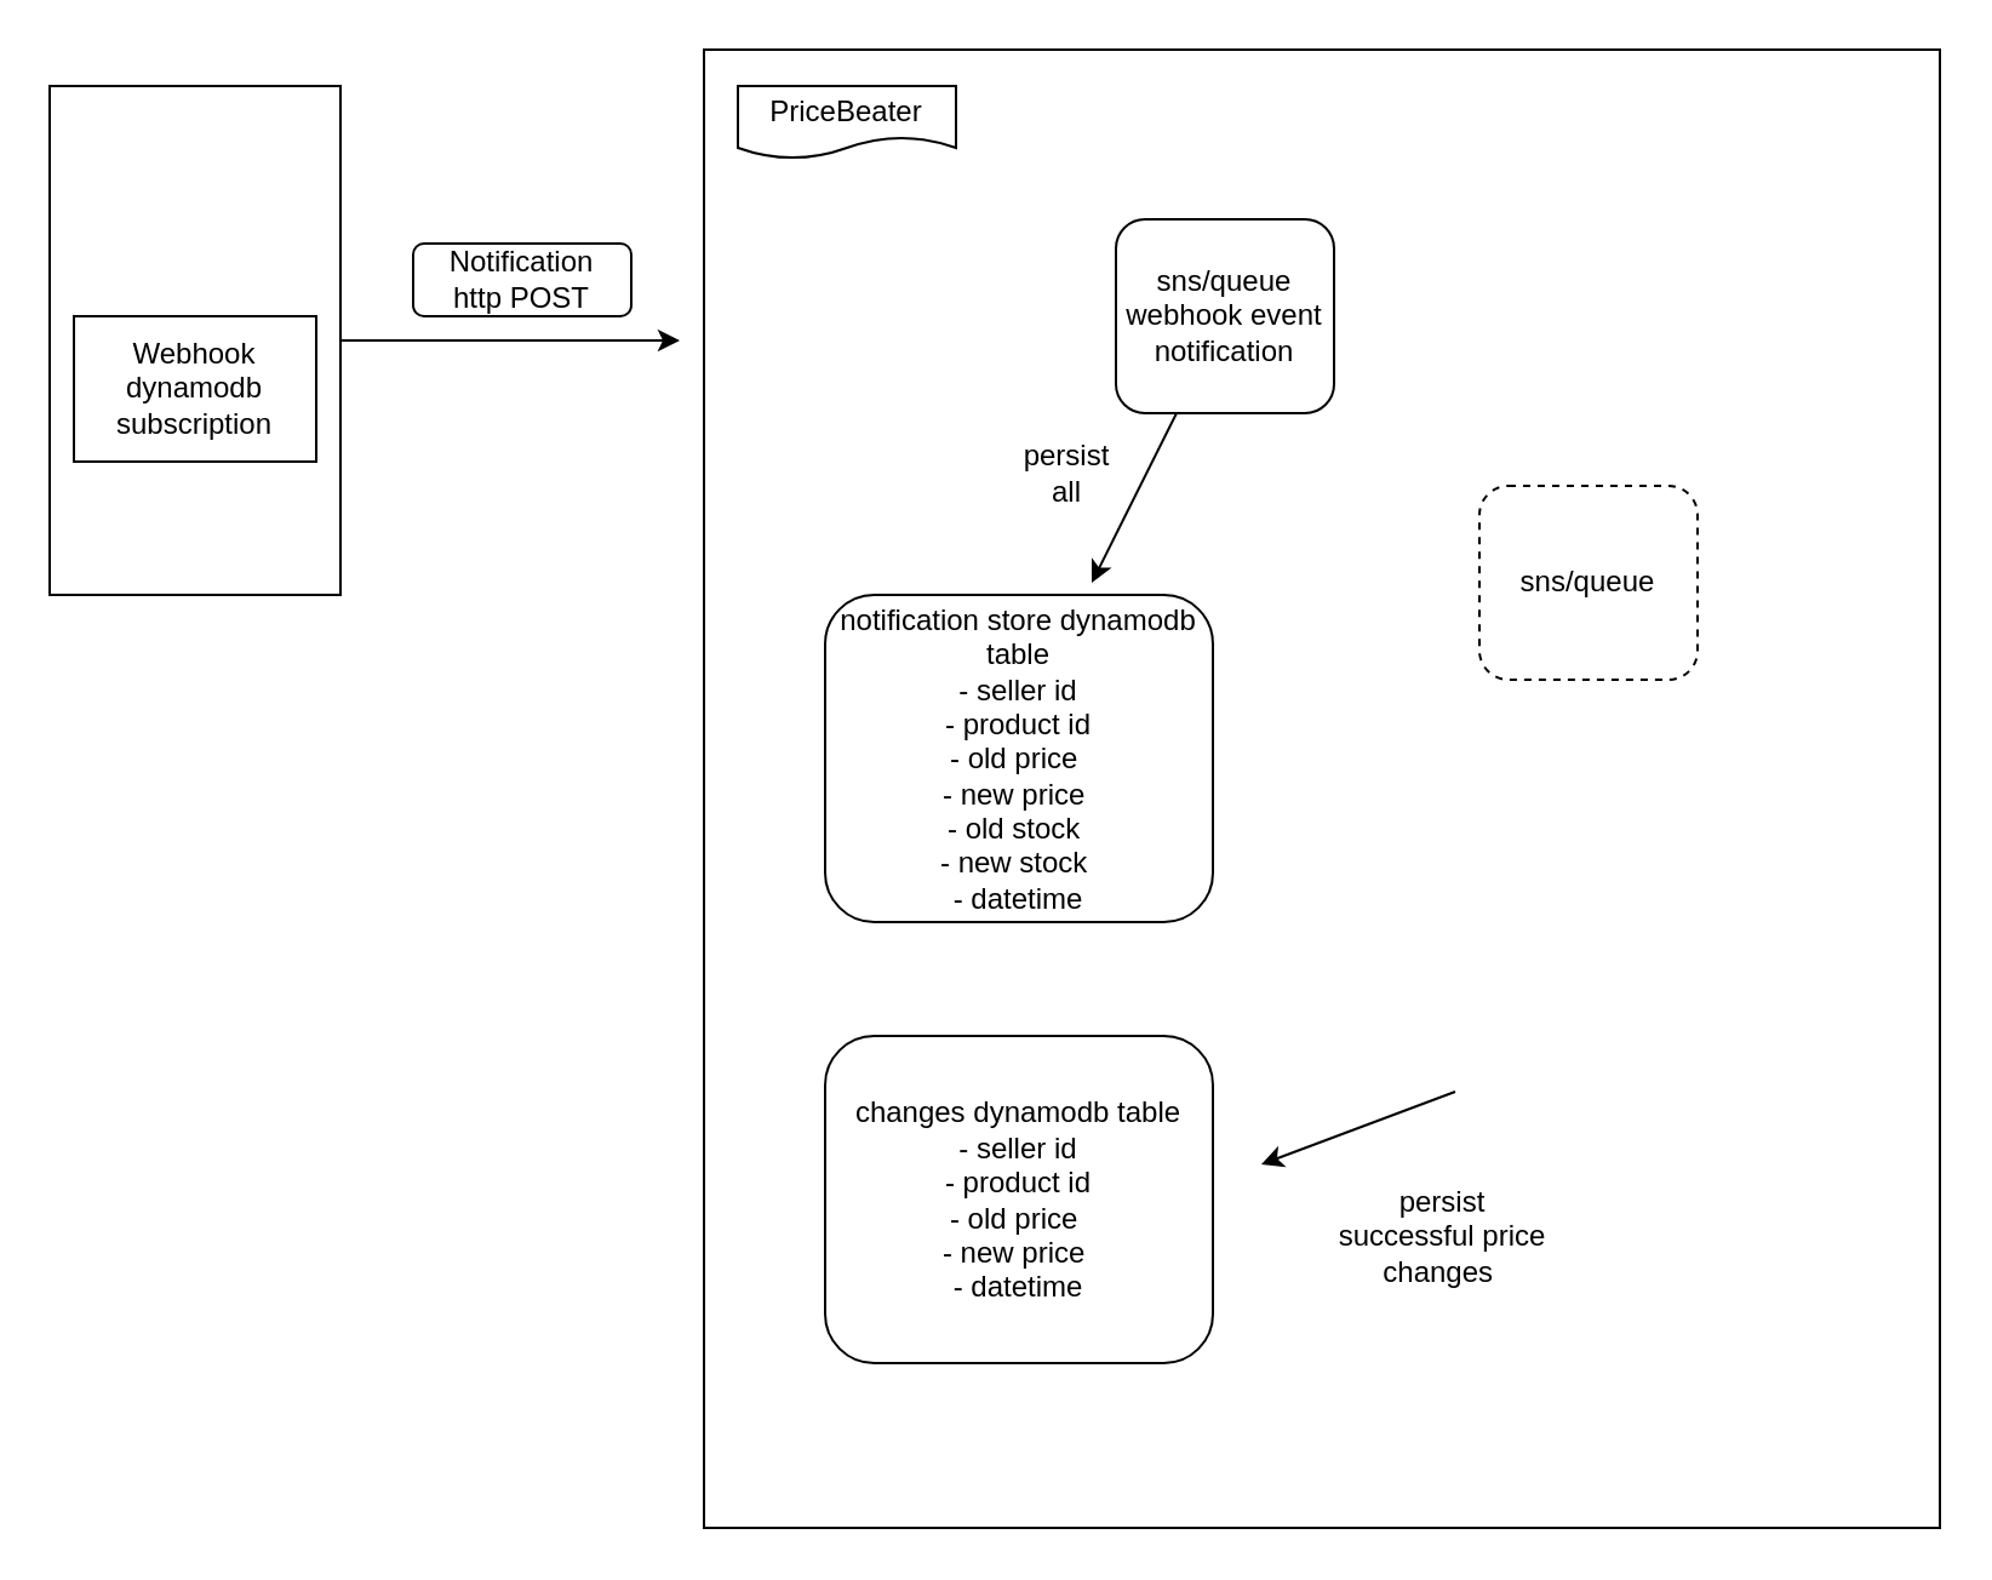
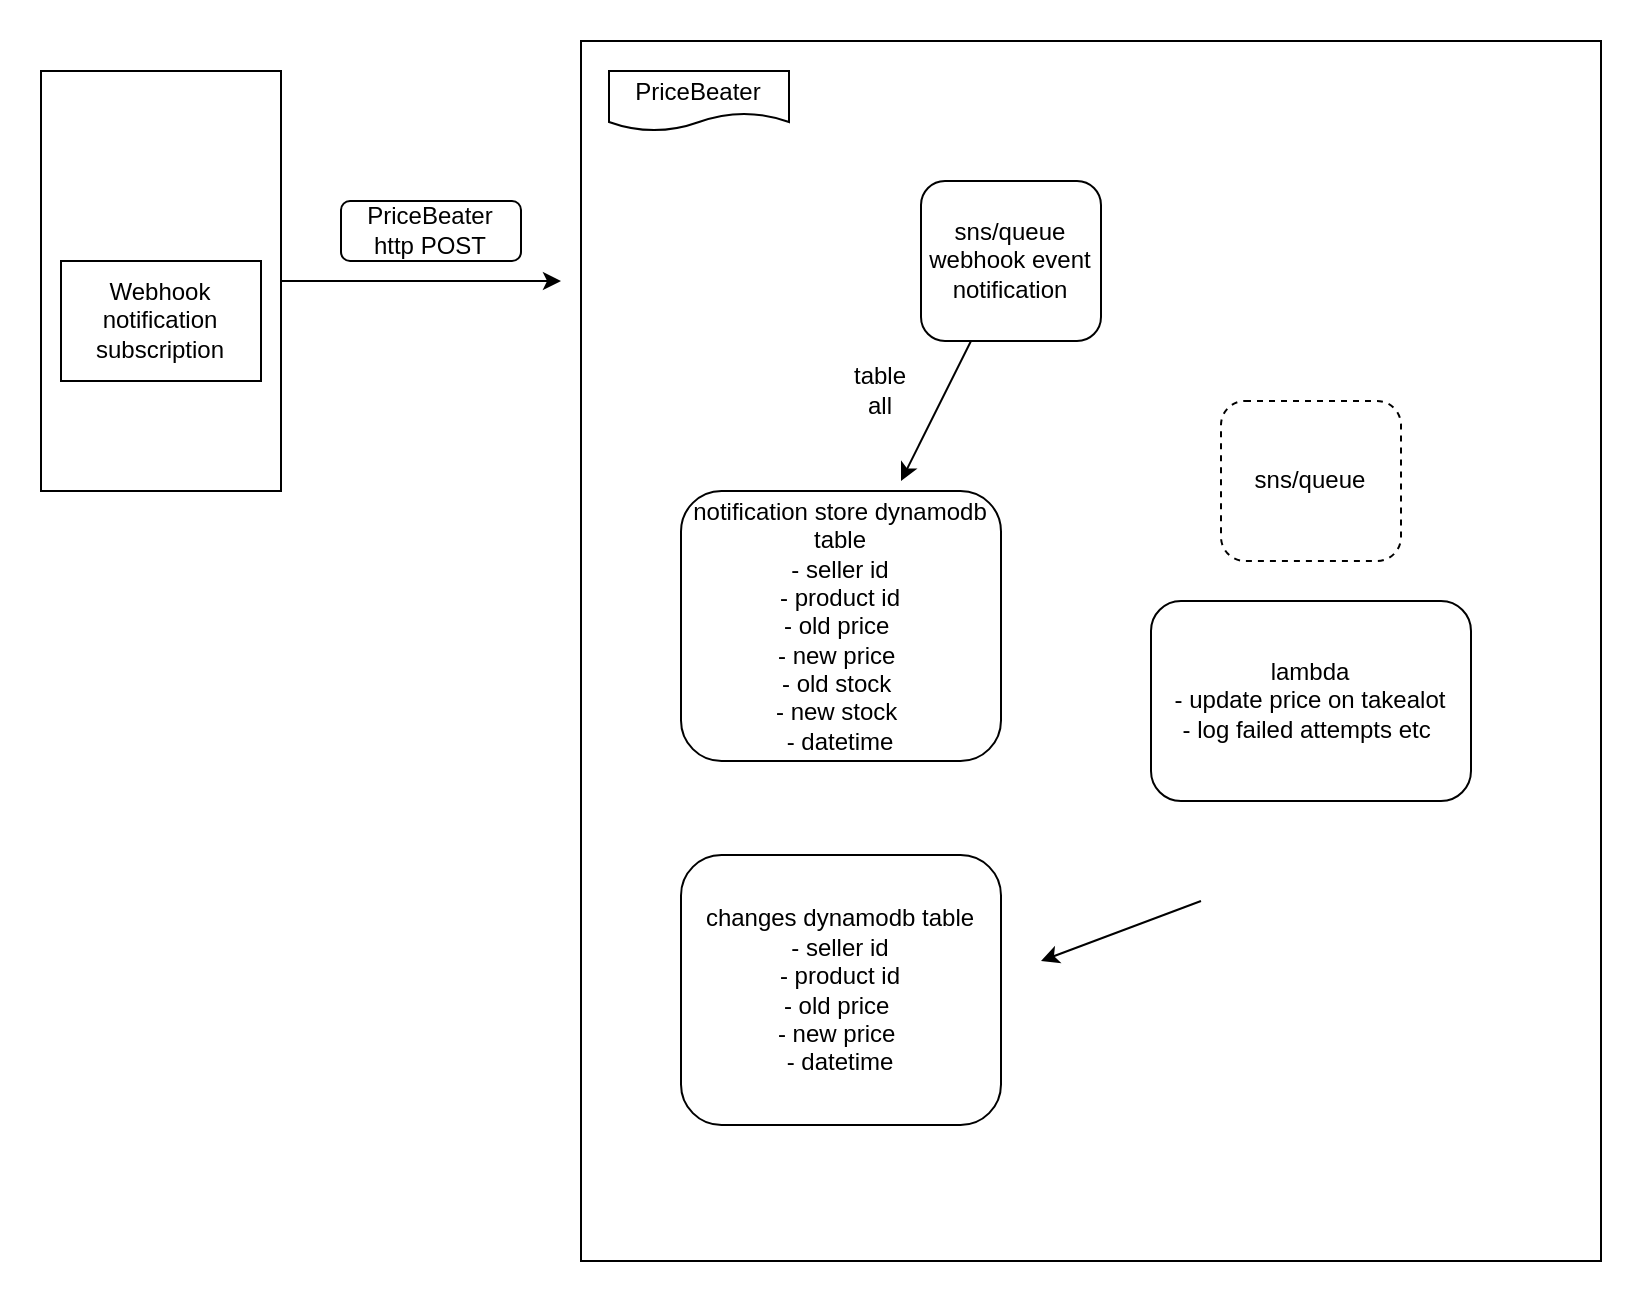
  <mxCell id="0" />
  <mxCell id="1" parent="0" />
  <mxCell id="2" style="edgeStyle=orthogonalEdgeStyle;rounded=0;orthogonalLoop=1;jettySize=auto;html=1;" edge="1" parent="1" source="3"><mxGeometry relative="1" as="geometry"><mxPoint x="280" y="140" as="targetPoint" /></mxGeometry></mxCell>
  <mxCell id="3" value="" style="rounded=0;whiteSpace=wrap;html=1;" vertex="1" parent="1"><mxGeometry x="20" y="35" width="120" height="210" as="geometry" /></mxCell>
  <mxCell id="4" value="" style="rounded=0;whiteSpace=wrap;html=1;" vertex="1" parent="1"><mxGeometry x="290" y="20" width="510" height="610" as="geometry" /></mxCell>
  <mxCell id="5" value="PriceBeater" style="shape=document;whiteSpace=wrap;html=1;boundedLbl=1;" vertex="1" parent="1"><mxGeometry x="304" y="35" width="90" height="30" as="geometry" /></mxCell>
- <mxCell id="6" value="Webhook dynamodb subscription" style="rounded=0;whiteSpace=wrap;html=1;" vertex="1" parent="1"><mxGeometry x="30" y="130" width="100" height="60" as="geometry" /></mxCell>
- <mxCell id="7" value="Notification&lt;br&gt;http POST" style="rounded=1;whiteSpace=wrap;html=1;" vertex="1" parent="1"><mxGeometry x="170" y="100" width="90" height="30" as="geometry" /></mxCell>
+ <mxCell id="6" value="Webhook notification subscription" style="rounded=0;whiteSpace=wrap;html=1;" vertex="1" parent="1"><mxGeometry x="30" y="130" width="100" height="60" as="geometry" /></mxCell>
+ <mxCell id="7" value="PriceBeater&lt;br&gt;http POST" style="rounded=1;whiteSpace=wrap;html=1;" vertex="1" parent="1"><mxGeometry x="170" y="100" width="90" height="30" as="geometry" /></mxCell>
  <mxCell id="8" value="notification store dynamodb table&lt;div&gt;- seller id&lt;/div&gt;&lt;div&gt;- product id&lt;br&gt;- old price&amp;nbsp;&lt;/div&gt;&lt;div&gt;- new price&amp;nbsp;&lt;/div&gt;&lt;div&gt;- old stock&amp;nbsp;&lt;/div&gt;&lt;div&gt;- new stock&amp;nbsp;&lt;/div&gt;&lt;div&gt;- datetime&lt;/div&gt;" style="rounded=1;whiteSpace=wrap;html=1;" vertex="1" parent="1"><mxGeometry x="340" y="245" width="160" height="135" as="geometry" /></mxCell>
  <mxCell id="9" value="sns/queue&lt;br&gt;webhook event notification" style="rounded=1;whiteSpace=wrap;html=1;" vertex="1" parent="1"><mxGeometry x="460" y="90" width="90" height="80" as="geometry" /></mxCell>
  <mxCell id="10" value="sns/queue" style="rounded=1;whiteSpace=wrap;html=1;dashed=1;" vertex="1" parent="1"><mxGeometry x="610" y="200" width="90" height="80" as="geometry" /></mxCell>
- <mxCell id="12" value="persist&lt;br&gt;all" style="text;html=1;align=center;verticalAlign=middle;whiteSpace=wrap;rounded=0;" vertex="1" parent="1"><mxGeometry x="410" y="180" width="60" height="30" as="geometry" /></mxCell>
+ <mxCell id="11" value="lambda&lt;div&gt;&lt;span style=&quot;background-color: initial;&quot;&gt;- update price on takealot&lt;/span&gt;&lt;/div&gt;&lt;div&gt;&lt;span style=&quot;background-color: initial;&quot;&gt;- log failed attempts etc&amp;nbsp;&lt;/span&gt;&lt;/div&gt;" style="rounded=1;whiteSpace=wrap;html=1;" vertex="1" parent="1"><mxGeometry x="575" y="300" width="160" height="100" as="geometry" /></mxCell>
+ <mxCell id="12" value="table&lt;br&gt;all" style="text;html=1;align=center;verticalAlign=middle;whiteSpace=wrap;rounded=0;" vertex="1" parent="1"><mxGeometry x="410" y="180" width="60" height="30" as="geometry" /></mxCell>
  <mxCell id="13" value="changes dynamodb table&lt;div&gt;- seller id&lt;/div&gt;&lt;div&gt;- product id&lt;br&gt;&lt;/div&gt;&lt;div&gt;- old price&amp;nbsp;&lt;/div&gt;&lt;div&gt;- new price&amp;nbsp;&lt;/div&gt;&lt;div&gt;- datetime&lt;/div&gt;" style="rounded=1;whiteSpace=wrap;html=1;" vertex="1" parent="1"><mxGeometry x="340" y="427" width="160" height="135" as="geometry" /></mxCell>
  <mxCell id="14" value="" style="endArrow=classic;html=1;rounded=0;" edge="1" parent="1" source="9"><mxGeometry width="50" height="50" relative="1" as="geometry"><mxPoint x="370" y="340" as="sourcePoint" /><mxPoint x="450" y="240" as="targetPoint" /></mxGeometry></mxCell>
  <mxCell id="15" value="" style="endArrow=classic;html=1;rounded=0;" edge="1" parent="1"><mxGeometry width="50" height="50" relative="1" as="geometry"><mxPoint x="600" y="450" as="sourcePoint" /><mxPoint x="520" y="480" as="targetPoint" /></mxGeometry></mxCell>
- <mxCell id="16" value="persist successful price changes&amp;nbsp;" style="text;html=1;align=center;verticalAlign=middle;whiteSpace=wrap;rounded=0;" vertex="1" parent="1"><mxGeometry x="550" y="470" width="90" height="80" as="geometry" /></mxCell>
